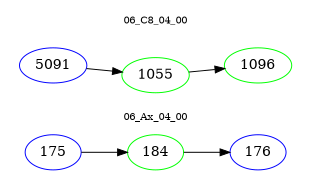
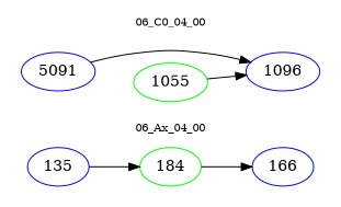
  digraph {
    rankdir=LR
    node [color=blue]
    edge [color=black]
-   n1 [label=175]
+   n1 [label=135]
    n2 [color=green label=184]
-   n3 [label=176]
+   n3 [label=166]
    n4 [label=5091]
    n5 [color=green label=1055]
-   n6 [color=green label=1096]
+   n6 [label=1096]
    subgraph cluster_1 {
      color=white
      fontsize=10
      label="06_Ax_04_00"
      n1
      n2
      n3
    }
    subgraph cluster_2 {
      color=white
      fontsize=10
-     label="06_C8_04_00"
+     label="06_C0_04_00"
      n4
      n5
      n6
    }
    n1 -> n2
    n2 -> n3
-   n4 -> n5
+   n4 -> n6
    n5 -> n6
  }
